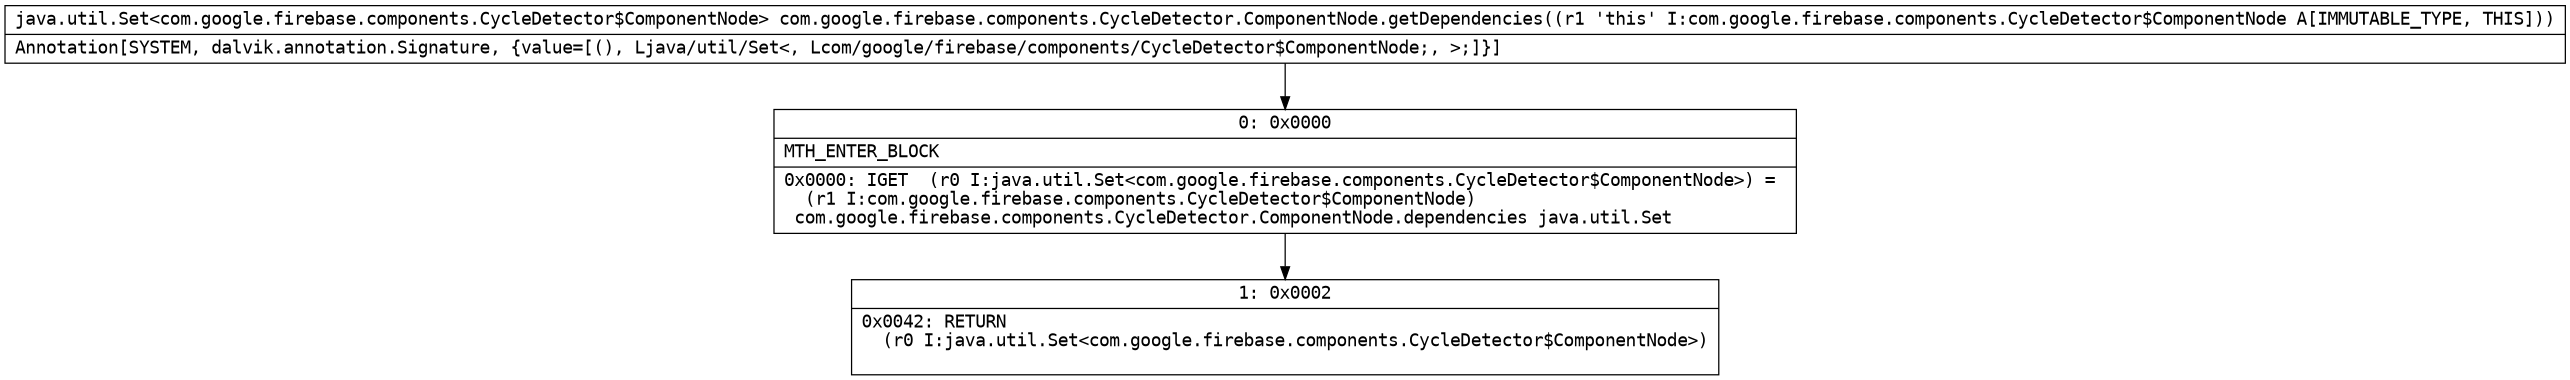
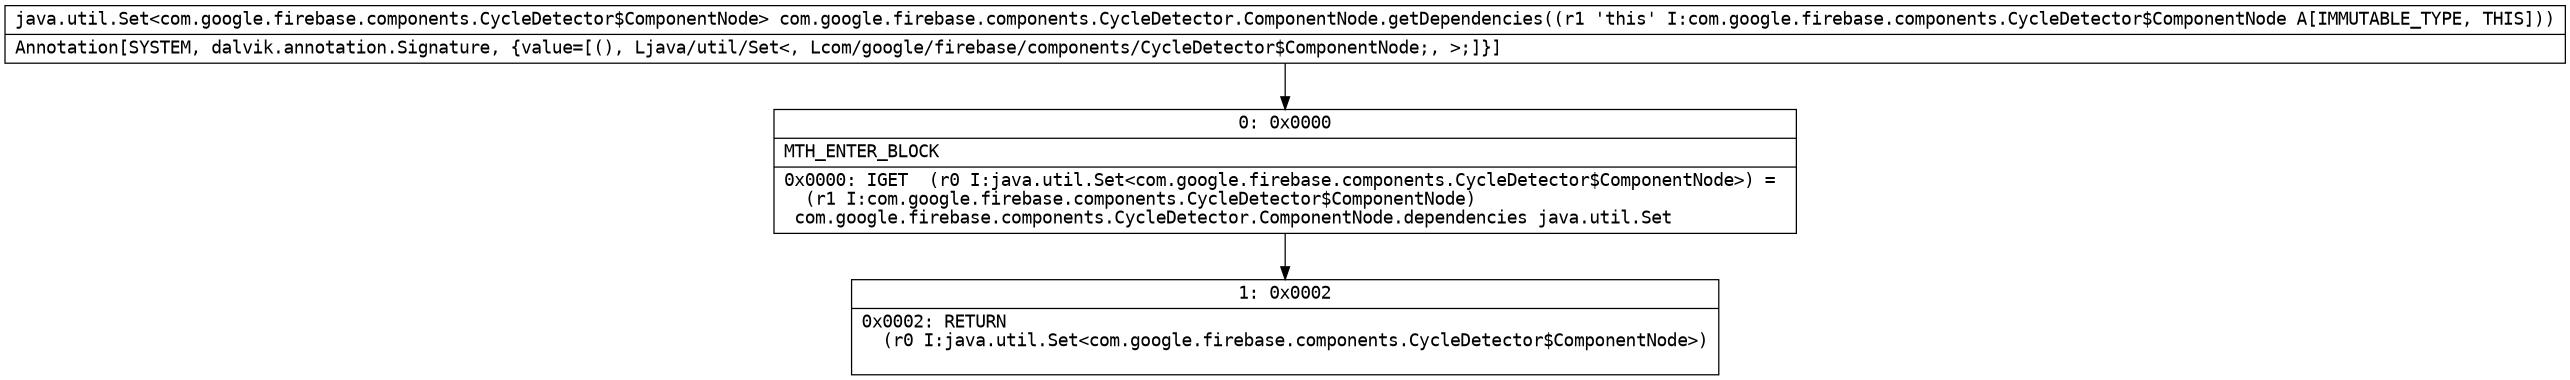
  digraph {
    fontname="DejaVu Sans Mono"
    node [shape=record fontname="DejaVu Sans Mono"]
    edge [fontname="DejaVu Sans Mono"]
    n1 [label="{0\:\ 0x0000|MTH_ENTER_BLOCK\l|0x0000: IGET  (r0 I:java.util.Set\<com.google.firebase.components.CycleDetector$ComponentNode\>) = \l  (r1 I:com.google.firebase.components.CycleDetector$ComponentNode)\l com.google.firebase.components.CycleDetector.ComponentNode.dependencies java.util.Set \l}"]
-   n2 [label="{1\:\ 0x0002|0x0042: RETURN  \l  (r0 I:java.util.Set\<com.google.firebase.components.CycleDetector$ComponentNode\>)\l \l}"]
+   n2 [label="{1\:\ 0x0002|0x0002: RETURN  \l  (r0 I:java.util.Set\<com.google.firebase.components.CycleDetector$ComponentNode\>)\l \l}"]
    n3 [label="{java.util.Set\<com.google.firebase.components.CycleDetector$ComponentNode\> com.google.firebase.components.CycleDetector.ComponentNode.getDependencies((r1 'this' I:com.google.firebase.components.CycleDetector$ComponentNode A[IMMUTABLE_TYPE, THIS]))  | Annotation[SYSTEM, dalvik.annotation.Signature, \{value=[(), Ljava\/util\/Set\<, Lcom\/google\/firebase\/components\/CycleDetector$ComponentNode;, \>;]\}]\l}"]
    n1 -> n2
    n3 -> n1
  }
